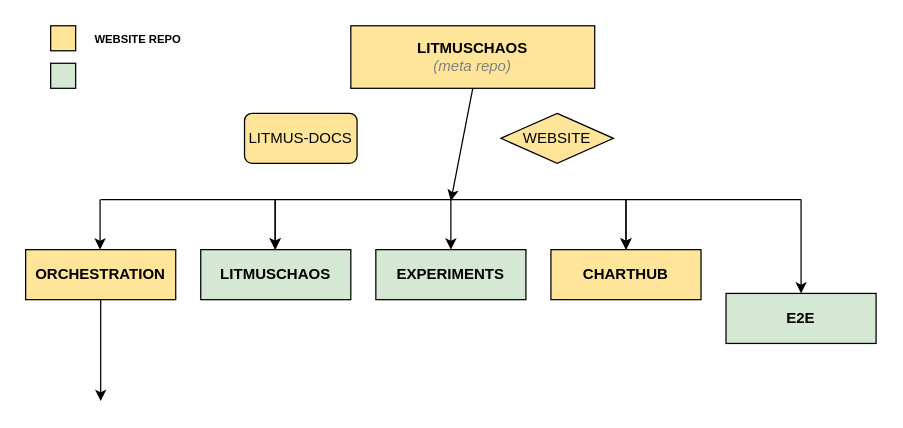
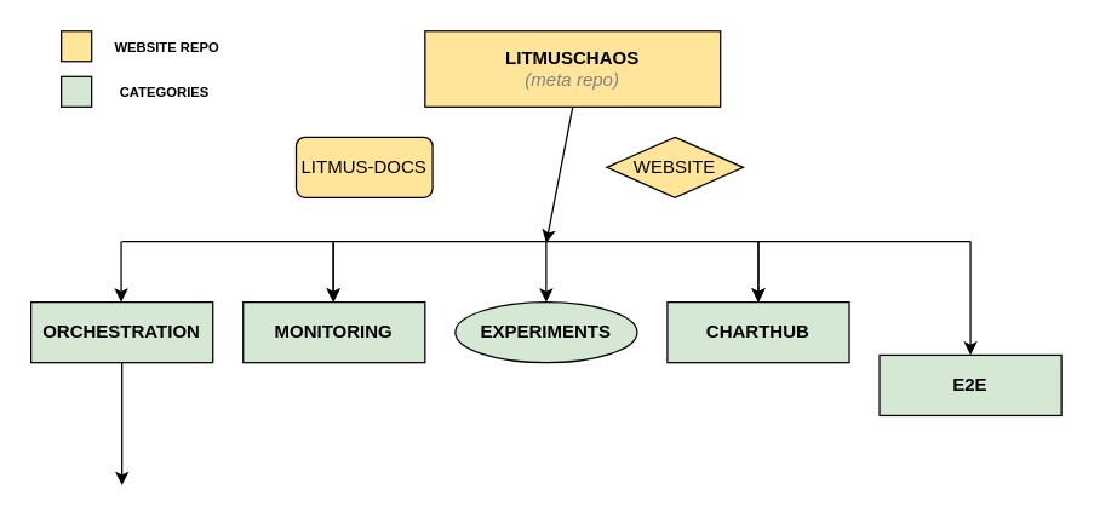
  <mxCell id="0" />
  <mxCell id="1" parent="0" />
  <mxCell id="2" value="&lt;b&gt;LITMUSCHAOS&lt;/b&gt;&lt;br&gt;&lt;div&gt;&lt;i style=&quot;color: gray&quot;&gt;(meta repo)&lt;/i&gt;&lt;/div&gt;" style="whiteSpace=wrap;html=1;rounded=0;glass=0;treeMoving=1;treeFolding=1;fillColor=#FFE599;" vertex="1" parent="1"><mxGeometry x="280" y="20" width="195" height="50" as="geometry" /></mxCell>
  <mxCell id="3" value="" style="endArrow=classic;html=1;exitX=0.5;exitY=1;exitDx=0;exitDy=0;" edge="1" parent="1" source="2"><mxGeometry width="50" height="50" relative="1" as="geometry"><mxPoint x="335" y="150" as="sourcePoint" /><mxPoint x="360" y="160" as="targetPoint" /></mxGeometry></mxCell>
  <mxCell id="4" style="edgeStyle=orthogonalEdgeStyle;rounded=0;orthogonalLoop=1;jettySize=auto;html=1;exitX=0.5;exitY=1;exitDx=0;exitDy=0;" edge="1" parent="1" source="5"><mxGeometry relative="1" as="geometry"><mxPoint x="80" y="320" as="targetPoint" /><Array as="points"><mxPoint x="80" y="310" /></Array></mxGeometry></mxCell>
- <mxCell id="5" value="ORCHESTRATION" style="whiteSpace=wrap;html=1;rounded=0;glass=0;treeMoving=1;treeFolding=1;fontStyle=1;fillColor=#ffe599;" vertex="1" parent="1"><mxGeometry x="20" y="199" width="120" height="40" as="geometry" /></mxCell>
+ <mxCell id="5" value="ORCHESTRATION" style="whiteSpace=wrap;html=1;rounded=0;glass=0;treeMoving=1;treeFolding=1;fontStyle=1;fillColor=#D5E8D4;" vertex="1" parent="1"><mxGeometry x="20" y="199" width="120" height="40" as="geometry" /></mxCell>
  <mxCell id="6" value="" style="endArrow=none;html=1;" edge="1" parent="1"><mxGeometry width="50" height="50" relative="1" as="geometry"><mxPoint x="80" y="159" as="sourcePoint" /><mxPoint x="640" y="159" as="targetPoint" /></mxGeometry></mxCell>
  <mxCell id="7" value="" style="endArrow=classic;html=1;" edge="1" parent="1"><mxGeometry width="50" height="50" relative="1" as="geometry"><mxPoint x="79.5" y="159" as="sourcePoint" /><mxPoint x="79.5" y="199" as="targetPoint" /></mxGeometry></mxCell>
  <mxCell id="8" value="" style="endArrow=classic;html=1;exitX=0.5;exitY=1;exitDx=0;exitDy=0;" edge="1" parent="1"><mxGeometry width="50" height="50" relative="1" as="geometry"><mxPoint x="219.5" y="159" as="sourcePoint" /><mxPoint x="219.5" y="199" as="targetPoint" /></mxGeometry></mxCell>
- <mxCell id="9" value="&lt;b&gt;LITMUSCHAOS &lt;br&gt;&lt;/b&gt;" style="whiteSpace=wrap;html=1;rounded=0;glass=0;treeMoving=1;treeFolding=1;fillColor=#D5E8D4;" vertex="1" parent="1"><mxGeometry x="160" y="199" width="120" height="40" as="geometry" /></mxCell>
- <mxCell id="10" value="&lt;b&gt;EXPERIMENTS&lt;br&gt;&lt;/b&gt;" style="whiteSpace=wrap;html=1;rounded=0;glass=0;treeMoving=1;treeFolding=1;fillColor=#D5E8D4;" vertex="1" parent="1"><mxGeometry x="300" y="199" width="120" height="40" as="geometry" /></mxCell>
+ <mxCell id="9" value="&lt;b&gt;MONITORING &lt;br&gt;&lt;/b&gt;" style="whiteSpace=wrap;html=1;rounded=0;glass=0;treeMoving=1;treeFolding=1;fillColor=#D5E8D4;" vertex="1" parent="1"><mxGeometry x="160" y="199" width="120" height="40" as="geometry" /></mxCell>
+ <mxCell id="10" value="&lt;b&gt;EXPERIMENTS&lt;br&gt;&lt;/b&gt;" style="ellipse;whiteSpace=wrap;html=1;glass=0;treeMoving=1;treeFolding=1;fillColor=#D5E8D4;" vertex="1" parent="1"><mxGeometry x="300" y="199" width="120" height="40" as="geometry" /></mxCell>
  <mxCell id="11" value="" style="endArrow=classic;html=1;exitX=0.5;exitY=1;exitDx=0;exitDy=0;" edge="1" parent="1"><mxGeometry width="50" height="50" relative="1" as="geometry"><mxPoint x="219.5" y="159" as="sourcePoint" /><mxPoint x="219.5" y="199" as="targetPoint" /></mxGeometry></mxCell>
  <mxCell id="12" value="" style="endArrow=classic;html=1;entryX=0.5;entryY=0;entryDx=0;entryDy=0;" edge="1" parent="1" target="10"><mxGeometry width="50" height="50" relative="1" as="geometry"><mxPoint x="360" y="159" as="sourcePoint" /><mxPoint x="440" y="219" as="targetPoint" /></mxGeometry></mxCell>
- <mxCell id="13" value="&lt;div&gt;CHARTHUB&lt;/div&gt;" style="whiteSpace=wrap;html=1;rounded=0;glass=0;treeMoving=1;treeFolding=1;fontStyle=1;fillColor=#ffe599;" vertex="1" parent="1"><mxGeometry x="440" y="199" width="120" height="40" as="geometry" /></mxCell>
+ <mxCell id="13" value="&lt;div&gt;CHARTHUB&lt;/div&gt;" style="whiteSpace=wrap;html=1;rounded=0;glass=0;treeMoving=1;treeFolding=1;fontStyle=1;fillColor=#D5E8D4;" vertex="1" parent="1"><mxGeometry x="440" y="199" width="120" height="40" as="geometry" /></mxCell>
  <mxCell id="14" value="" style="endArrow=classic;html=1;entryX=0.5;entryY=0;entryDx=0;entryDy=0;" edge="1" parent="1" target="13"><mxGeometry width="50" height="50" relative="1" as="geometry"><mxPoint x="500" y="159" as="sourcePoint" /><mxPoint x="440" y="219" as="targetPoint" /><Array as="points"><mxPoint x="500" y="179" /></Array></mxGeometry></mxCell>
  <mxCell id="15" value="&lt;b&gt;E2E&lt;br&gt;&lt;/b&gt;" style="whiteSpace=wrap;html=1;rounded=0;glass=0;treeMoving=1;treeFolding=1;fillColor=#D5E8D4;" vertex="1" parent="1"><mxGeometry x="580" y="234" width="120" height="40" as="geometry" /></mxCell>
  <mxCell id="16" value="" style="endArrow=classic;html=1;entryX=0.5;entryY=0;entryDx=0;entryDy=0;" edge="1" parent="1"><mxGeometry width="50" height="50" relative="1" as="geometry"><mxPoint x="500" y="159" as="sourcePoint" /><mxPoint x="500" y="199" as="targetPoint" /><Array as="points"><mxPoint x="500" y="179" /></Array></mxGeometry></mxCell>
  <mxCell id="17" value="" style="endArrow=classic;html=1;entryX=0.5;entryY=0;entryDx=0;entryDy=0;" edge="1" parent="1" target="15"><mxGeometry width="50" height="50" relative="1" as="geometry"><mxPoint x="640" y="159" as="sourcePoint" /><mxPoint x="440" y="219" as="targetPoint" /></mxGeometry></mxCell>
  <mxCell id="18" value="LITMUS-DOCS" style="rounded=1;whiteSpace=wrap;html=1;fillColor=#FFE599;" vertex="1" parent="1"><mxGeometry x="195" y="90" width="90" height="40" as="geometry" /></mxCell>
  <mxCell id="19" value="WEBSITE" style="rhombus;whiteSpace=wrap;html=1;fillColor=#FFE599;" vertex="1" parent="1"><mxGeometry x="400" y="90" width="90" height="40" as="geometry" /></mxCell>
  <mxCell id="20" value="" style="whiteSpace=wrap;html=1;aspect=fixed;fillColor=#FFE599;" vertex="1" parent="1"><mxGeometry x="40" y="20" width="20" height="20" as="geometry" /></mxCell>
  <mxCell id="21" value="&lt;font style=&quot;font-size: 9px&quot;&gt;WEBSITE REPO&lt;/font&gt;" style="text;html=1;strokeColor=none;fillColor=none;align=center;verticalAlign=middle;whiteSpace=wrap;rounded=0;fontStyle=1" vertex="1" parent="1"><mxGeometry x="70" y="20" width="80" height="20" as="geometry" /></mxCell>
  <mxCell id="22" value="" style="whiteSpace=wrap;html=1;aspect=fixed;fillColor=#D5E8D4;" vertex="1" parent="1"><mxGeometry x="40" y="50" width="20" height="20" as="geometry" /></mxCell>
+ <mxCell id="23" value="&lt;font style=&quot;font-size: 9px&quot;&gt;CATEGORIES&lt;/font&gt;&amp;nbsp; " style="text;html=1;strokeColor=none;fillColor=none;align=center;verticalAlign=middle;whiteSpace=wrap;rounded=0;fontStyle=1" vertex="1" parent="1"><mxGeometry x="70" y="50" width="80" height="20" as="geometry" /></mxCell>
